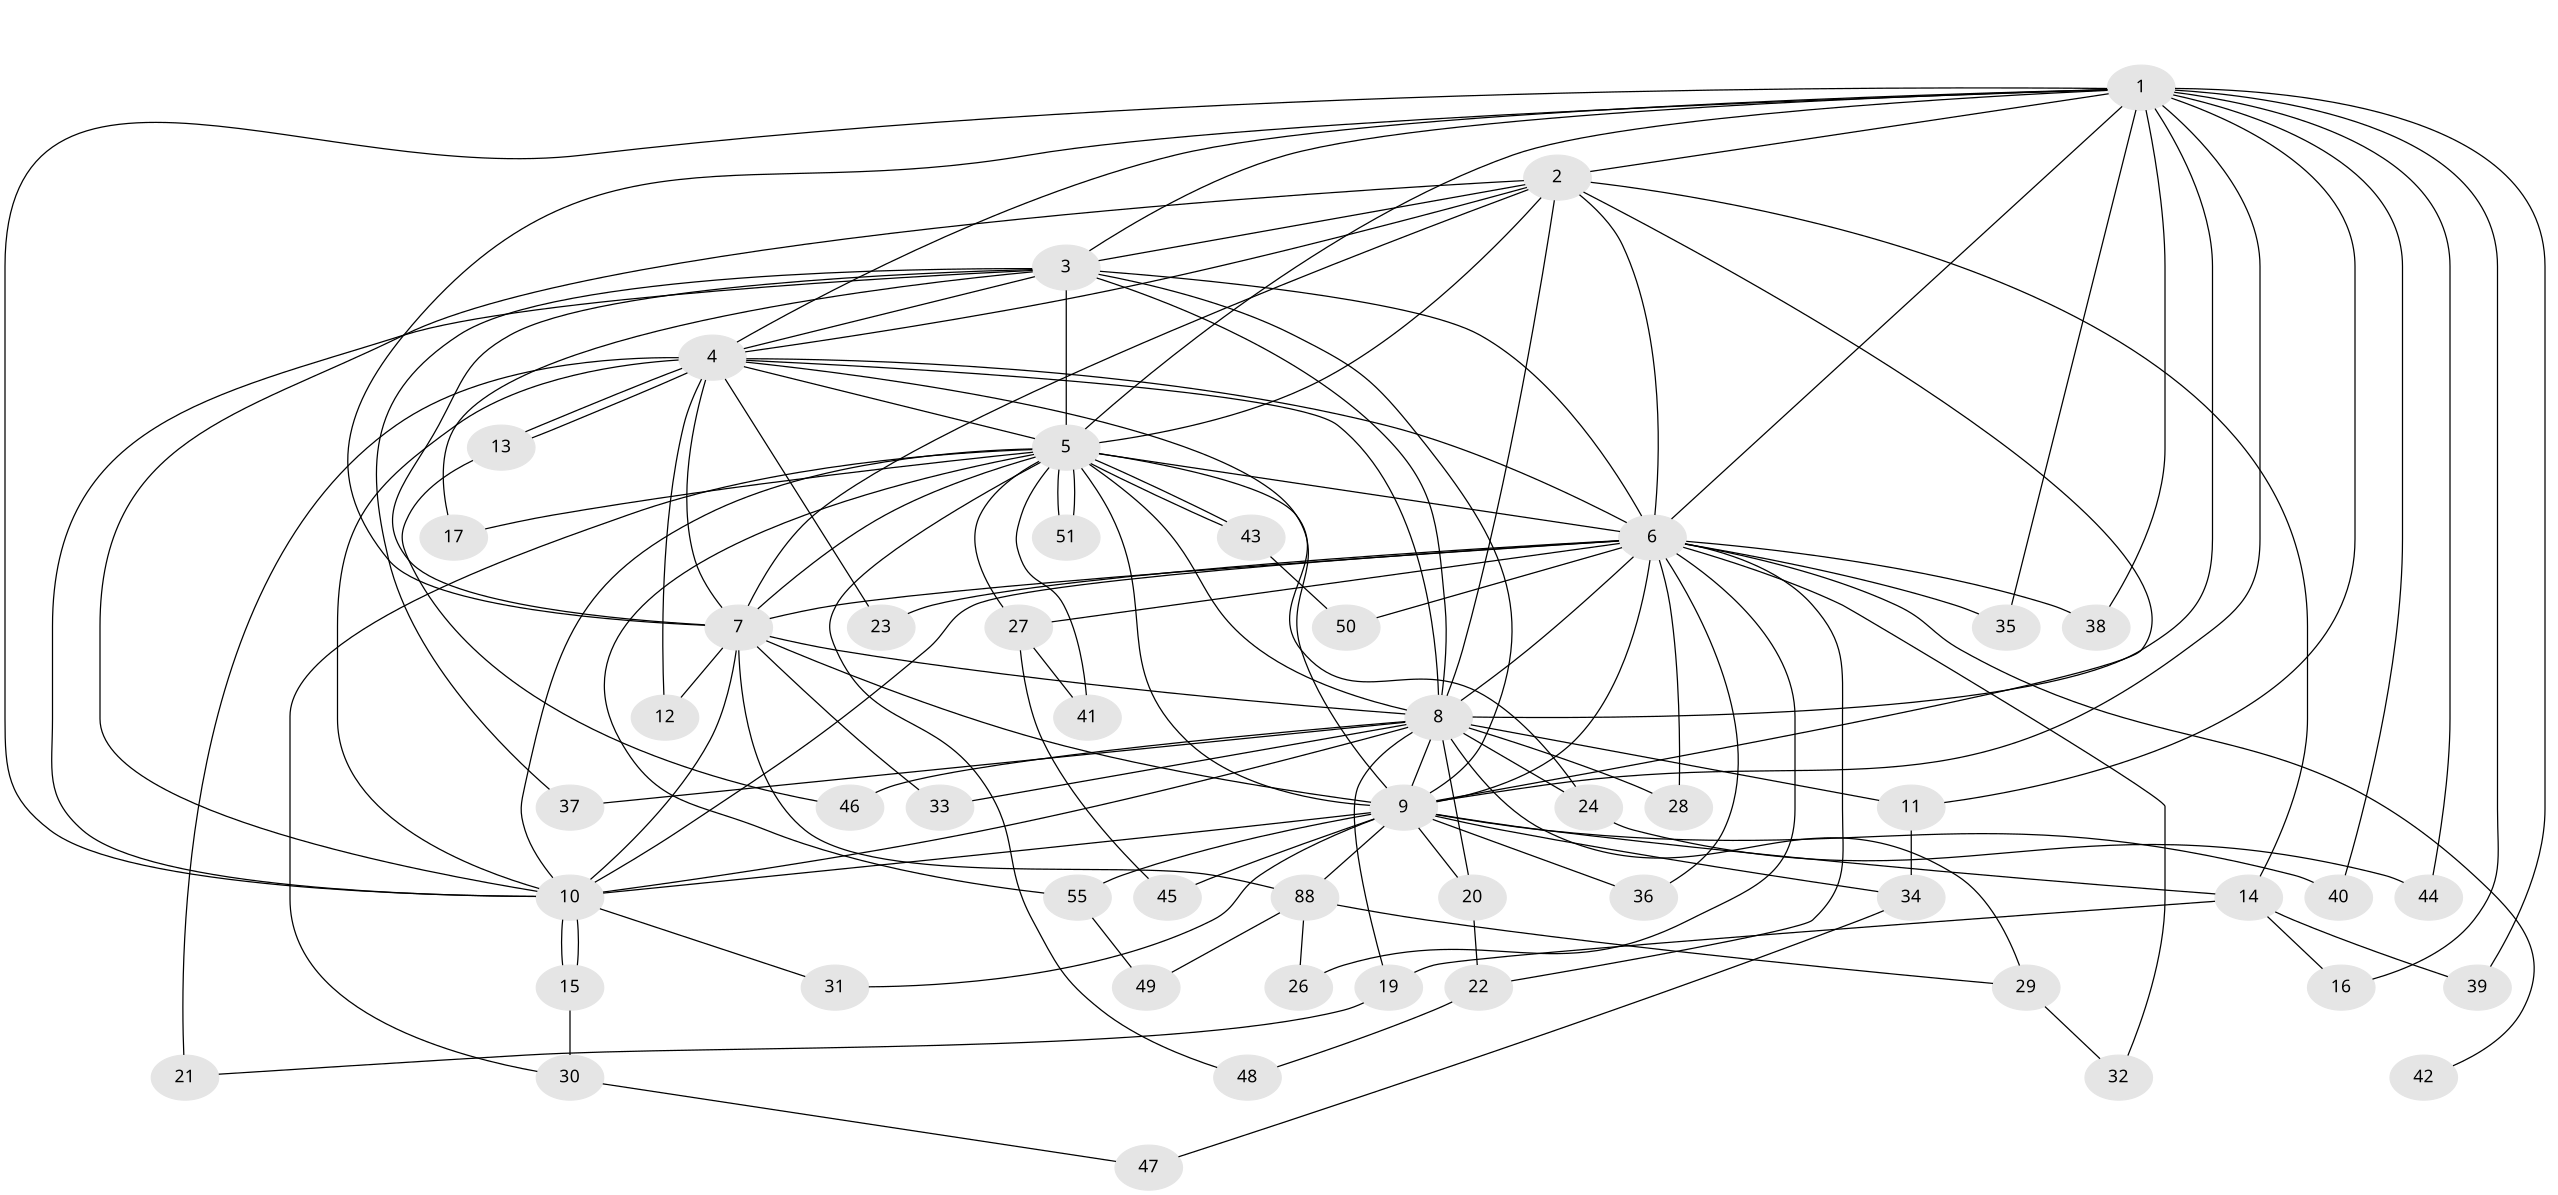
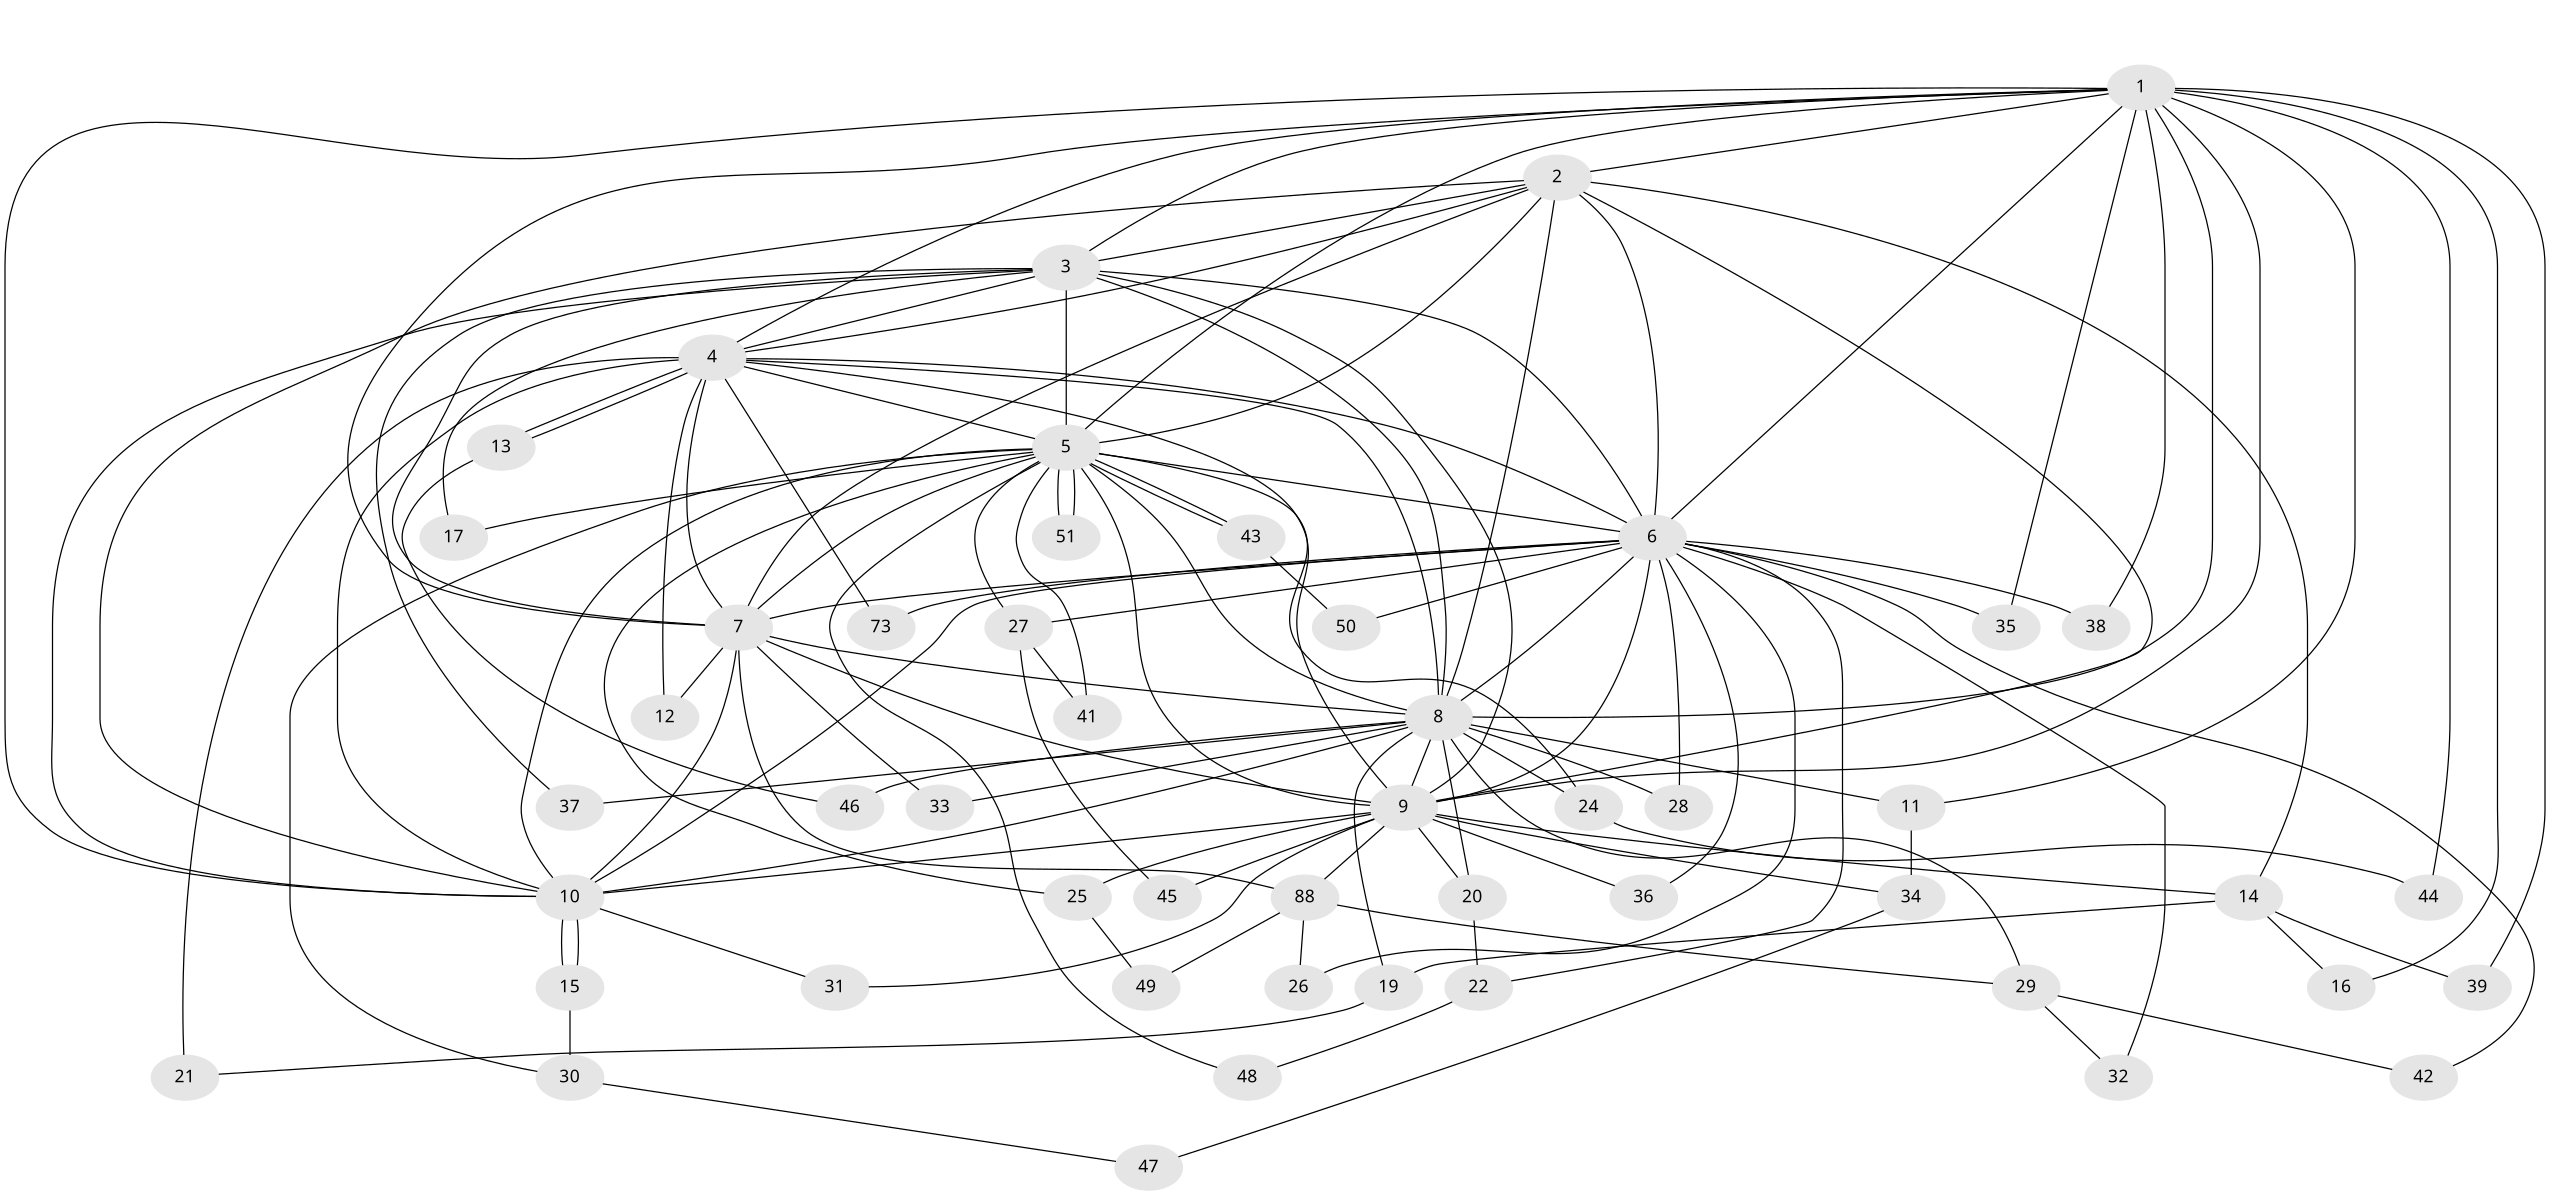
  graph {
    fontname="Noto Sans"
    node [color=gray90 fontname="Noto Sans" style=filled]
    edge [fontname="Noto Sans"]
    1
    2
    3
    4
    5
    6
    7
    8
    9
    10
    11
    16
    35
    38
    39
-   40
    44
    14
    17
    37
    12
    13
    21
-   23
+   23 [label=73]
    24
-   25 [label=55]
+   25
    27
    30
    41
    43
    48
    51
    22
    26
    28
    32
    36
    42
    50
    n40 [label=88]
    33
    19
    20
    29
    46
    31
    34
    45
    15
    49
    47
    1 -- 2
    1 -- 3
    1 -- 4
    1 -- 5
    1 -- 6
    1 -- 7
    1 -- 8
    1 -- 9
    1 -- 10
    1 -- 11
    1 -- 16
    1 -- 35
    1 -- 38
    1 -- 39
-   1 -- 40
    1 -- 44
    2 -- 3
    2 -- 4
    2 -- 5
    2 -- 6
    2 -- 7
    2 -- 8
    2 -- 9
    2 -- 10
    2 -- 14
    3 -- 4
    3 -- 5
    3 -- 6
    3 -- 7
    3 -- 8
    3 -- 9
    3 -- 10
    3 -- 17
    3 -- 37
    4 -- 5
    4 -- 6
    4 -- 7
    4 -- 8
    4 -- 9
    4 -- 10
    4 -- 12
    4 -- 13
    4 -- 13
    4 -- 21
    4 -- 23
    5 -- 6
    5 -- 7
    5 -- 8
    5 -- 9
    5 -- 10
    5 -- 17
    5 -- 24
    5 -- 25
    5 -- 27
    5 -- 30
    5 -- 41
    5 -- 43
    5 -- 43
    5 -- 48
    5 -- 51
    5 -- 51
    6 -- 7
    6 -- 8
    6 -- 9
    6 -- 10
    6 -- 35
    6 -- 38
    6 -- 23
    6 -- 27
    6 -- 22
    6 -- 26
    6 -- 28
    6 -- 32
    6 -- 36
    6 -- 42
    6 -- 50
    7 -- 8
    7 -- 9
    7 -- 10
    7 -- 12
    7 -- n40
    7 -- 33
    8 -- 9
    8 -- 10
    8 -- 11
    8 -- 37
    8 -- 24
    8 -- 28
    8 -- 33
    8 -- 19
    8 -- 20
    8 -- 29
    8 -- 46
    9 -- 10
-   9 -- 40
    9 -- 14
    9 -- 25
    9 -- 36
    9 -- n40
    9 -- 20
    9 -- 31
    9 -- 34
    9 -- 45
    10 -- 31
    10 -- 15
    10 -- 15
    11 -- 34
    14 -- 16
    14 -- 39
    14 -- 19
    13 -- 46
    24 -- 44
    25 -- 49
    27 -- 41
    27 -- 45
    30 -- 47
    43 -- 50
    22 -- 48
    n40 -- 26
    n40 -- 29
    n40 -- 49
    19 -- 21
    20 -- 22
    29 -- 32
+   29 -- 42
    34 -- 47
    15 -- 30
  }
